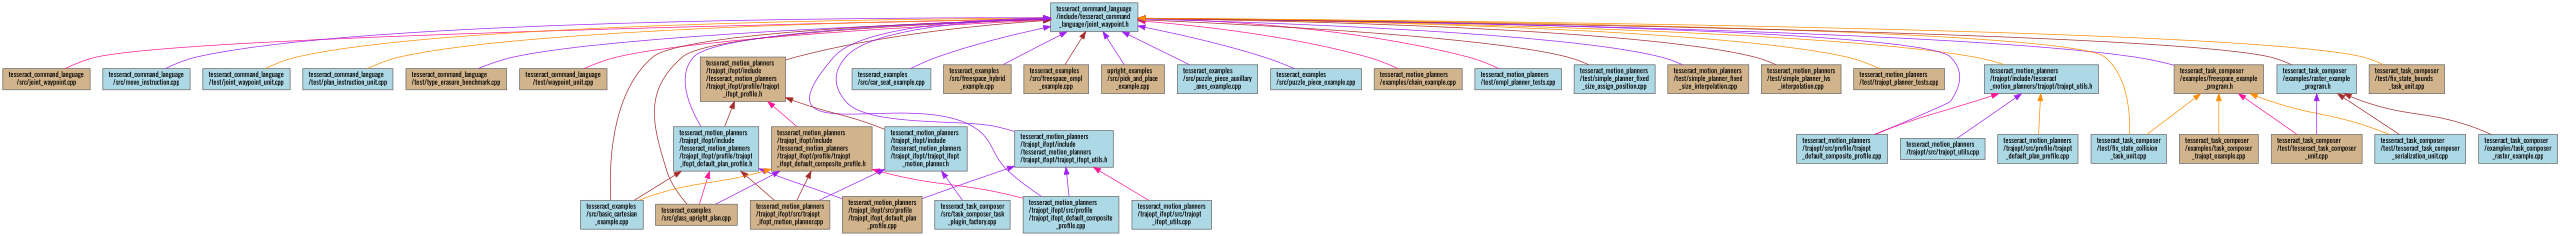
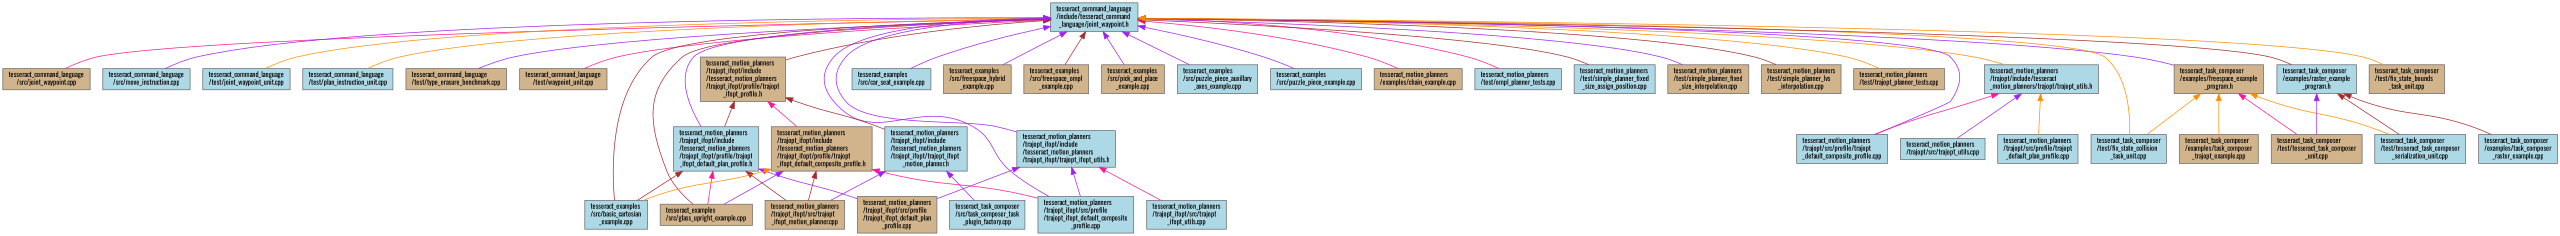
  digraph {
    fontname=Oswald
    node [color=grey40 fillcolor=lightblue fontname=Oswald fontsize=10 shape=box style=filled]
    edge [color=purple dir=back fontname=Oswald fontsize=10 labelfontname=Helvetica labelfontsize=10 style=solid]
    n1 [color=gray40 fontcolor=black height=0.2 label="tesseract_command_language\l/include/tesseract_command\l_language/joint_waypoint.h" width=0.4]
    n2 [fillcolor=tan height=0.2 label="tesseract_command_language\l/src/joint_waypoint.cpp" width=0.4]
    n3 [height=0.2 label="tesseract_command_language\l/src/move_instruction.cpp" width=0.4]
    n4 [height=0.2 label="tesseract_command_language\l/test/joint_waypoint_unit.cpp" width=0.4]
    n5 [height=0.2 label="tesseract_command_language\l/test/plan_instruction_unit.cpp" width=0.4]
    n6 [fillcolor=tan height=0.2 label="tesseract_command_language\l/test/type_erasure_benchmark.cpp" width=0.4]
    n7 [fillcolor=tan height=0.2 label="tesseract_command_language\l/test/waypoint_unit.cpp" width=0.4]
    n8 [height=0.2 label="tesseract_examples\l/src/basic_cartesian\l_example.cpp" width=0.4]
    n9 [height=0.2 label="tesseract_examples\l/src/car_seat_example.cpp" width=0.4]
    n10 [fillcolor=tan height=0.2 label="tesseract_examples\l/src/freespace_hybrid\l_example.cpp" width=0.4]
    n11 [fillcolor=tan height=0.2 label="tesseract_examples\l/src/freespace_ompl\l_example.cpp" width=0.4]
-   n12 [fillcolor=tan height=0.2 label="tesseract_examples\l/src/glass_upright_plan.cpp" width=0.4]
-   n13 [fillcolor=tan height=0.2 label="upright_examples\l/src/pick_and_place\l_example.cpp" width=0.4]
+   n12 [fillcolor=tan height=0.2 label="tesseract_examples\l/src/glass_upright_example.cpp" width=0.4]
+   n13 [fillcolor=tan height=0.2 label="tesseract_examples\l/src/pick_and_place\l_example.cpp" width=0.4]
    n14 [height=0.2 label="tesseract_examples\l/src/puzzle_piece_auxillary\l_axes_example.cpp" width=0.4]
    n15 [height=0.2 label="tesseract_examples\l/src/puzzle_piece_example.cpp" width=0.4]
    n16 [fillcolor=tan height=0.2 label="tesseract_motion_planners\l/examples/chain_example.cpp" width=0.4]
    n17 [height=0.2 label="tesseract_motion_planners\l/test/ompl_planner_tests.cpp" width=0.4]
    n18 [height=0.2 label="tesseract_motion_planners\l/test/simple_planner_fixed\l_size_assign_position.cpp" width=0.4]
    n19 [fillcolor=tan height=0.2 label="tesseract_motion_planners\l/test/simple_planner_fixed\l_size_interpolation.cpp" width=0.4]
    n20 [fillcolor=tan height=0.2 label="tesseract_motion_planners\l/test/simple_planner_lvs\l_interpolation.cpp" width=0.4]
    n21 [fillcolor=tan height=0.2 label="tesseract_motion_planners\l/test/trajopt_planner_tests.cpp" width=0.4]
    n22 [height=0.2 label="tesseract_motion_planners\l/trajopt/include/tesseract\l_motion_planners/trajopt/trajopt_utils.h" width=0.4]
    n23 [height=0.2 label="tesseract_motion_planners\l/trajopt/src/profile/trajopt\l_default_composite_profile.cpp" width=0.4]
    n24 [height=0.2 label="tesseract_motion_planners\l/trajopt_ifopt/include\l/tesseract_motion_planners\l/trajopt_ifopt/profile/trajopt\l_ifopt_default_plan_profile.h" width=0.4]
    n25 [fillcolor=tan height=0.2 label="tesseract_motion_planners\l/trajopt_ifopt/include\l/tesseract_motion_planners\l/trajopt_ifopt/profile/trajopt\l_ifopt_profile.h" width=0.4]
    n26 [height=0.2 label="tesseract_motion_planners\l/trajopt_ifopt/src/profile\l/trajopt_ifopt_default_composite\l_profile.cpp" width=0.4]
    n27 [height=0.2 label="tesseract_motion_planners\l/trajopt_ifopt/include\l/tesseract_motion_planners\l/trajopt_ifopt/trajopt_ifopt_utils.h" width=0.4]
    n28 [fillcolor=tan height=0.2 label="tesseract_task_composer\l/examples/freespace_example\l_program.h" width=0.4]
    n29 [height=0.2 label="tesseract_task_composer\l/test/fix_state_collision\l_task_unit.cpp" width=0.4]
    n30 [height=0.2 label="tesseract_task_composer\l/examples/raster_example\l_program.h" width=0.4]
    n31 [fillcolor=tan height=0.2 label="tesseract_task_composer\l/test/fix_state_bounds\l_task_unit.cpp" width=0.4]
    n32 [height=0.2 label="tesseract_motion_planners\l/trajopt/src/profile/trajopt\l_default_plan_profile.cpp" width=0.4]
    n33 [height=0.2 label="tesseract_motion_planners\l/trajopt/src/trajopt_utils.cpp" width=0.4]
    n34 [fillcolor=tan height=0.2 label="tesseract_motion_planners\l/trajopt_ifopt/src/profile\l/trajopt_ifopt_default_plan\l_profile.cpp" width=0.4]
    n35 [fillcolor=tan height=0.2 label="tesseract_motion_planners\l/trajopt_ifopt/src/trajopt\l_ifopt_motion_planner.cpp" width=0.4]
    n36 [fillcolor=tan height=0.2 label="tesseract_motion_planners\l/trajopt_ifopt/include\l/tesseract_motion_planners\l/trajopt_ifopt/profile/trajopt\l_ifopt_default_composite_profile.h" width=0.4]
    n37 [height=0.2 label="tesseract_motion_planners\l/trajopt_ifopt/include\l/tesseract_motion_planners\l/trajopt_ifopt/trajopt_ifopt\l_motion_planner.h" width=0.4]
    n38 [height=0.2 label="tesseract_motion_planners\l/trajopt_ifopt/src/trajopt\l_ifopt_utils.cpp" width=0.4]
    n39 [fillcolor=tan height=0.2 label="tesseract_task_composer\l/examples/task_composer\l_trajopt_example.cpp" width=0.4]
    n40 [height=0.2 label="tesseract_task_composer\l/test/tesseract_task_composer\l_serialization_unit.cpp" width=0.4]
    n41 [fillcolor=tan height=0.2 label="tesseract_task_composer\l/test/tesseract_task_composer\l_unit.cpp" width=0.4]
    n42 [height=0.2 label="tesseract_task_composer\l/examples/task_composer\l_raster_example.cpp" width=0.4]
    n43 [height=0.2 label="tesseract_task_composer\l/src/task_composer_task\l_plugin_factory.cpp" width=0.4]
    n1 -> n2 [color=deeppink]
    n1 -> n3
    n1 -> n4 [color=darkorange]
    n1 -> n5 [color=darkorange]
    n1 -> n6
    n1 -> n7 [color=deeppink]
    n1 -> n8 [color=brown]
    n1 -> n9
    n1 -> n10
    n1 -> n11 [color=brown]
    n1 -> n12 [color=brown]
    n1 -> n13
    n1 -> n14
    n1 -> n15
    n1 -> n16 [color=deeppink]
    n1 -> n17 [color=deeppink]
    n1 -> n18 [color=brown]
    n1 -> n19
    n1 -> n20 [color=brown]
    n1 -> n21 [color=darkorange]
    n1 -> n22 [color=darkorange]
    n1 -> n23
    n1 -> n24
    n1 -> n25 [color=brown]
    n1 -> n26
    n1 -> n27
    n1 -> n28
    n1 -> n29 [color=darkorange]
    n1 -> n30 [color=brown]
    n1 -> n31 [color=darkorange]
    n22 -> n23 [color=deeppink]
    n22 -> n32 [color=darkorange]
    n22 -> n33
    n24 -> n8 [color=brown]
    n24 -> n12 [color=deeppink]
    n24 -> n34
    n24 -> n35 [color=brown]
    n25 -> n24 [color=brown]
    n25 -> n36 [color=deeppink]
    n25 -> n37 [color=brown]
    n27 -> n26
    n27 -> n34
    n27 -> n38 [color=deeppink]
    n28 -> n29 [color=darkorange]
    n28 -> n39 [color=darkorange]
    n28 -> n40 [color=darkorange]
    n28 -> n41 [color=deeppink]
    n30 -> n40 [color=brown]
    n30 -> n41
    n30 -> n42 [color=brown]
    n36 -> n8 [color=darkorange]
    n36 -> n12
    n36 -> n26 [color=deeppink]
    n36 -> n35 [color=brown]
    n37 -> n35
    n37 -> n43
  }
